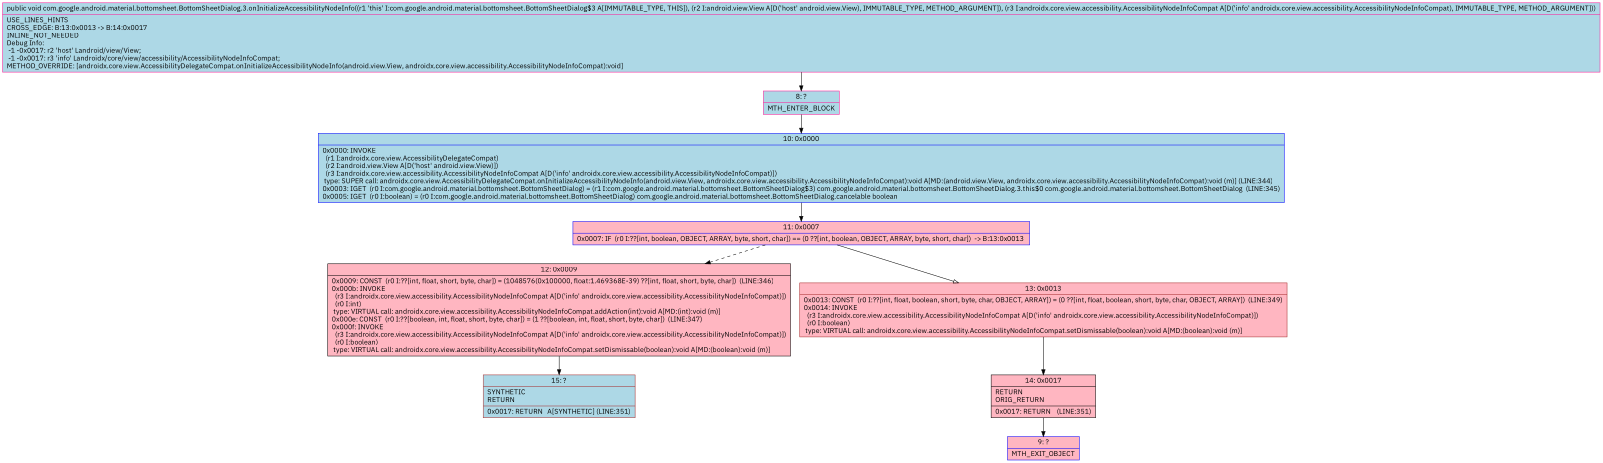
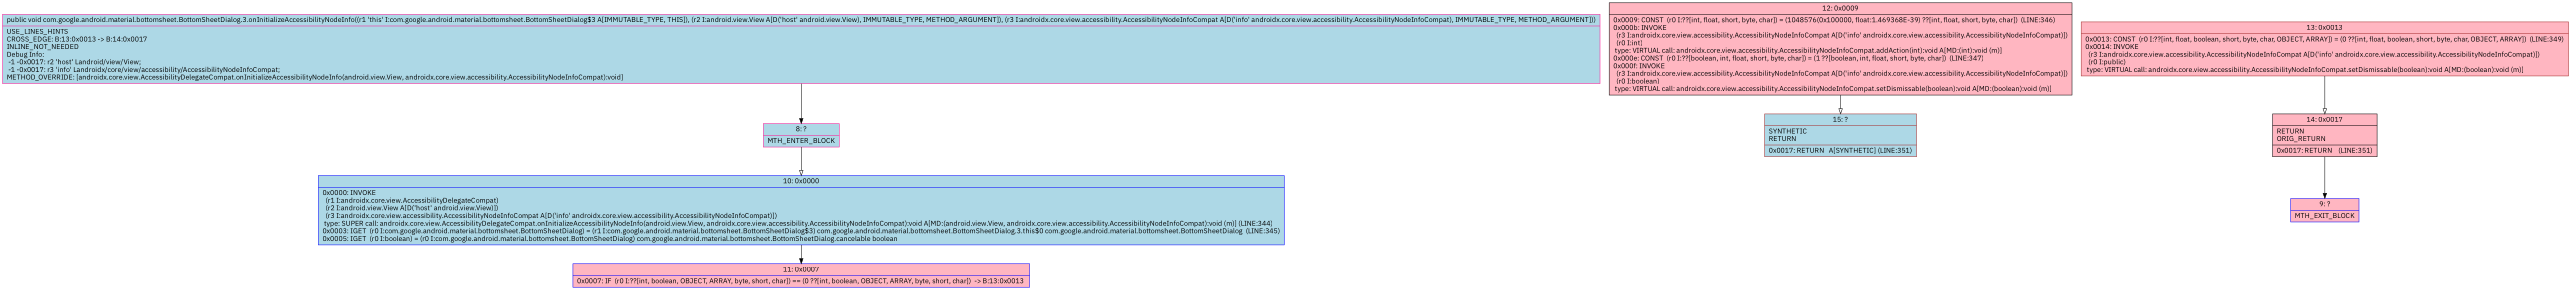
  digraph {
    fontname="IBM Plex Sans"
    node [color=blue fillcolor=lightpink fontname="IBM Plex Sans" shape=record style=filled]
    edge [arrowhead=normal fontname="IBM Plex Sans"]
    n1 [color=deeppink fillcolor=lightblue label="{8\:\ ?|MTH_ENTER_BLOCK\l}"]
    n2 [fillcolor=lightblue label="{10\:\ 0x0000|0x0000: INVOKE  \l  (r1 I:androidx.core.view.AccessibilityDelegateCompat)\l  (r2 I:android.view.View A[D('host' android.view.View)])\l  (r3 I:androidx.core.view.accessibility.AccessibilityNodeInfoCompat A[D('info' androidx.core.view.accessibility.AccessibilityNodeInfoCompat)])\l type: SUPER call: androidx.core.view.AccessibilityDelegateCompat.onInitializeAccessibilityNodeInfo(android.view.View, androidx.core.view.accessibility.AccessibilityNodeInfoCompat):void A[MD:(android.view.View, androidx.core.view.accessibility.AccessibilityNodeInfoCompat):void (m)] (LINE:344)\l0x0003: IGET  (r0 I:com.google.android.material.bottomsheet.BottomSheetDialog) = (r1 I:com.google.android.material.bottomsheet.BottomSheetDialog$3) com.google.android.material.bottomsheet.BottomSheetDialog.3.this$0 com.google.android.material.bottomsheet.BottomSheetDialog  (LINE:345)\l0x0005: IGET  (r0 I:boolean) = (r0 I:com.google.android.material.bottomsheet.BottomSheetDialog) com.google.android.material.bottomsheet.BottomSheetDialog.cancelable boolean \l}"]
    n3 [label="{11\:\ 0x0007|0x0007: IF  (r0 I:??[int, boolean, OBJECT, ARRAY, byte, short, char]) == (0 ??[int, boolean, OBJECT, ARRAY, byte, short, char])  \-\> B:13:0x0013 \l}"]
    n4 [color=black label="{12\:\ 0x0009|0x0009: CONST  (r0 I:??[int, float, short, byte, char]) = (1048576(0x100000, float:1.469368E\-39) ??[int, float, short, byte, char])  (LINE:346)\l0x000b: INVOKE  \l  (r3 I:androidx.core.view.accessibility.AccessibilityNodeInfoCompat A[D('info' androidx.core.view.accessibility.AccessibilityNodeInfoCompat)])\l  (r0 I:int)\l type: VIRTUAL call: androidx.core.view.accessibility.AccessibilityNodeInfoCompat.addAction(int):void A[MD:(int):void (m)]\l0x000e: CONST  (r0 I:??[boolean, int, float, short, byte, char]) = (1 ??[boolean, int, float, short, byte, char])  (LINE:347)\l0x000f: INVOKE  \l  (r3 I:androidx.core.view.accessibility.AccessibilityNodeInfoCompat A[D('info' androidx.core.view.accessibility.AccessibilityNodeInfoCompat)])\l  (r0 I:boolean)\l type: VIRTUAL call: androidx.core.view.accessibility.AccessibilityNodeInfoCompat.setDismissable(boolean):void A[MD:(boolean):void (m)]\l}"]
-   n5 [color=brown label="{13\:\ 0x0013|0x0013: CONST  (r0 I:??[int, float, boolean, short, byte, char, OBJECT, ARRAY]) = (0 ??[int, float, boolean, short, byte, char, OBJECT, ARRAY])  (LINE:349)\l0x0014: INVOKE  \l  (r3 I:androidx.core.view.accessibility.AccessibilityNodeInfoCompat A[D('info' androidx.core.view.accessibility.AccessibilityNodeInfoCompat)])\l  (r0 I:boolean)\l type: VIRTUAL call: androidx.core.view.accessibility.AccessibilityNodeInfoCompat.setDismissable(boolean):void A[MD:(boolean):void (m)]\l}"]
+   n5 [color=brown label="{13\:\ 0x0013|0x0013: CONST  (r0 I:??[int, float, boolean, short, byte, char, OBJECT, ARRAY]) = (0 ??[int, float, boolean, short, byte, char, OBJECT, ARRAY])  (LINE:349)\l0x0014: INVOKE  \l  (r3 I:androidx.core.view.accessibility.AccessibilityNodeInfoCompat A[D('info' androidx.core.view.accessibility.AccessibilityNodeInfoCompat)])\l  (r0 I:public)\l type: VIRTUAL call: androidx.core.view.accessibility.AccessibilityNodeInfoCompat.setDismissable(boolean):void A[MD:(boolean):void (m)]\l}"]
    n6 [color=brown fillcolor=lightblue label="{15\:\ ?|SYNTHETIC\lRETURN\l|0x0017: RETURN   A[SYNTHETIC] (LINE:351)\l}"]
    n7 [color=black label="{14\:\ 0x0017|RETURN\lORIG_RETURN\l|0x0017: RETURN    (LINE:351)\l}"]
-   n8 [label="{9\:\ ?|MTH_EXIT_OBJECT\l}"]
+   n8 [label="{9\:\ ?|MTH_EXIT_BLOCK\l}"]
    n9 [color=deeppink fillcolor=lightblue label="{public void com.google.android.material.bottomsheet.BottomSheetDialog.3.onInitializeAccessibilityNodeInfo((r1 'this' I:com.google.android.material.bottomsheet.BottomSheetDialog$3 A[IMMUTABLE_TYPE, THIS]), (r2 I:android.view.View A[D('host' android.view.View), IMMUTABLE_TYPE, METHOD_ARGUMENT]), (r3 I:androidx.core.view.accessibility.AccessibilityNodeInfoCompat A[D('info' androidx.core.view.accessibility.AccessibilityNodeInfoCompat), IMMUTABLE_TYPE, METHOD_ARGUMENT]))  | USE_LINES_HINTS\lCROSS_EDGE: B:13:0x0013 \-\> B:14:0x0017\lINLINE_NOT_NEEDED\lDebug Info:\l  \-1 \-0x0017: r2 'host' Landroid\/view\/View;\l  \-1 \-0x0017: r3 'info' Landroidx\/core\/view\/accessibility\/AccessibilityNodeInfoCompat;\lMETHOD_OVERRIDE: [androidx.core.view.AccessibilityDelegateCompat.onInitializeAccessibilityNodeInfo(android.view.View, androidx.core.view.accessibility.AccessibilityNodeInfoCompat):void]\l}"]
-   n1 -> n2
+   n1 -> n2 [arrowhead=onormal]
    n2 -> n3
-   n3 -> n4 [style=dashed]
-   n3 -> n5 [arrowhead=onormal]
-   n4 -> n6
-   n5 -> n7
+   n4 -> n6 [arrowhead=onormal]
+   n5 -> n7 [arrowhead=onormal]
    n7 -> n8
    n9 -> n1
  }
